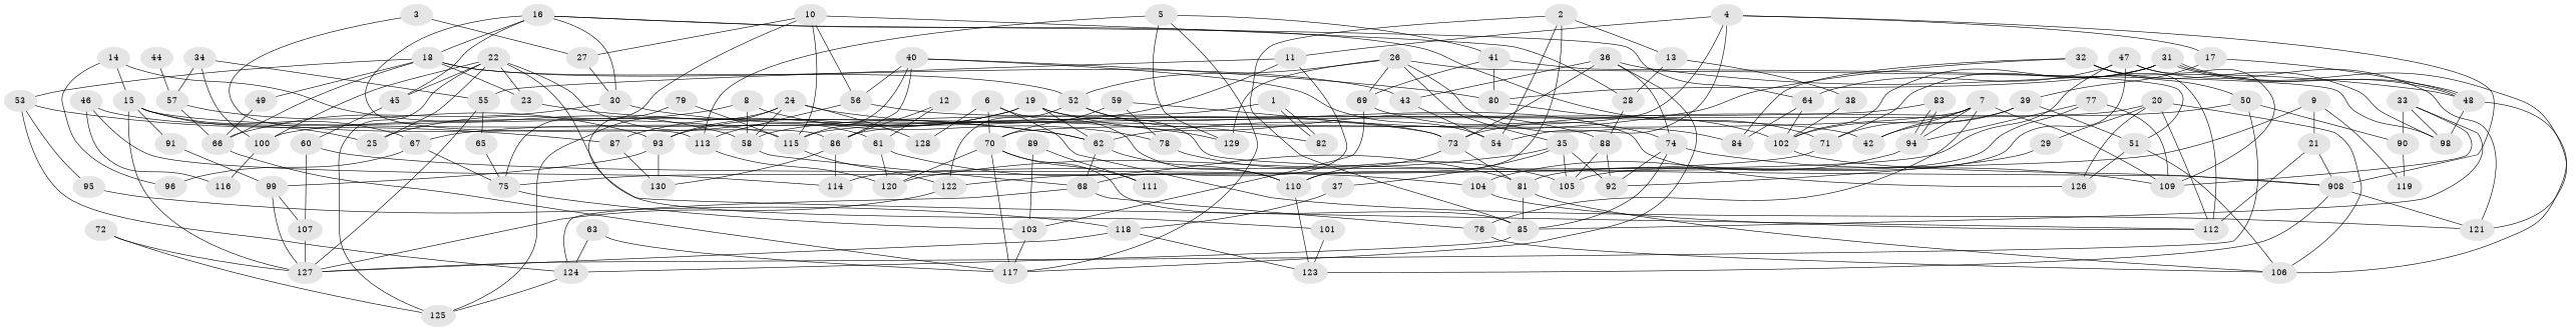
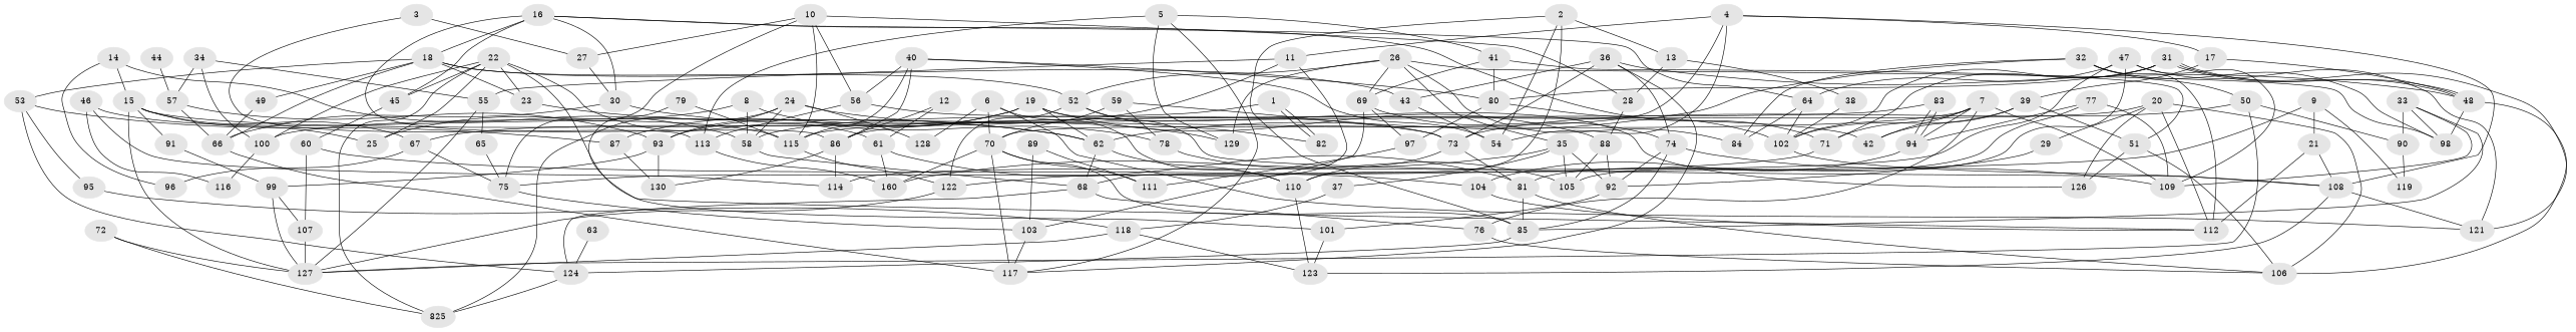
  graph {
    node [color=gray90 style=filled]
    1
    58
    82
    68
    2
    13
    54
    85
    110
    28
    38
    124
    123
    3
    27
    113
    30
-   120
+   120 [label=160]
    4
    11
    17
    70
-   108 [label=908]
+   108
    55
    67
    39
    48
    117
    111
    91
    99
    121
    5
    41
    129
    69
    80
    51
    6
    128
    7
    42
    71
    76
    94
    100
    109
    75
    106
    104
    116
    8
    25
    78
    105
    9
    21
    119
    122
    112
    127
    10
    56
    115
    88
    73
    103
    65
    96
    12
    61
    86
    81
    114
    130
    102
    14
    15
    44
    57
    16
    18
    45
    64
    23
    43
    49
    52
    53
    66
    62
    60
    84
    98
    87
    95
    19
    93
    126
    92
    20
    29
    22
-   125
+   125 [label=825]
    24
    26
    35
    37
    74
+   97
    101
    31
    32
    50
    90
    33
    34
    118
    36
    40
    107
    46
    47
    59
    63
    72
    77
    79
    83
    89
    1 -- 58
    1 -- 82
    1 -- 82
    58 -- 68
    68 -- 124
    68 -- 76
    2 -- 13
    2 -- 54
    2 -- 85
    2 -- 110
    13 -- 28
    13 -- 38
    85 -- 124
    110 -- 123
    28 -- 88
    38 -- 102
    124 -- 125
    3 -- 27
    3 -- 113
    27 -- 30
    113 -- 120
    30 -- 66
    30 -- 62
    4 -- 54
    4 -- 11
    4 -- 17
    4 -- 70
    4 -- 108
    11 -- 68
    11 -- 55
    11 -- 67
    17 -- 39
    17 -- 48
    70 -- 85
    70 -- 120
    70 -- 117
    70 -- 111
    108 -- 123
    108 -- 121
    55 -- 127
    55 -- 65
    67 -- 75
    67 -- 96
    39 -- 51
    39 -- 42
    39 -- 102
    48 -- 106
    48 -- 98
    91 -- 99
    99 -- 127
    99 -- 107
    5 -- 113
    5 -- 117
    5 -- 41
    5 -- 129
    41 -- 69
    41 -- 80
    41 -- 51
    69 -- 103
    69 -- 74
+   69 -- 97
    80 -- 102
+   80 -- 97
    51 -- 106
    51 -- 126
    6 -- 110
    6 -- 70
    6 -- 121
    6 -- 128
    7 -- 42
    7 -- 71
    7 -- 76
    7 -- 94
    7 -- 100
    7 -- 109
    71 -- 75
    76 -- 106
    94 -- 104
    100 -- 116
    75 -- 103
    104 -- 112
    8 -- 58
    8 -- 25
    8 -- 78
    78 -- 105
    9 -- 21
    9 -- 119
    9 -- 122
    21 -- 108
    21 -- 112
    122 -- 127
    10 -- 28
    10 -- 27
    10 -- 75
    10 -- 56
    10 -- 115
    56 -- 113
    56 -- 73
    115 -- 122
    88 -- 105
    88 -- 92
    73 -- 110
    73 -- 81
    103 -- 117
    65 -- 75
    12 -- 61
    12 -- 86
    61 -- 120
    61 -- 81
    86 -- 114
    86 -- 130
    81 -- 85
    81 -- 106
    102 -- 108
    14 -- 58
    14 -- 96
    14 -- 15
    15 -- 67
    15 -- 91
    15 -- 42
    15 -- 25
    15 -- 127
    44 -- 57
    57 -- 66
    57 -- 93
    16 -- 30
    16 -- 71
    16 -- 86
    16 -- 18
    16 -- 45
    16 -- 64
    18 -- 23
    18 -- 43
    18 -- 49
    18 -- 52
    18 -- 53
    18 -- 66
    45 -- 60
    64 -- 102
    64 -- 84
    23 -- 62
    43 -- 54
    49 -- 66
    52 -- 82
    52 -- 108
    52 -- 122
    53 -- 124
    53 -- 87
    53 -- 95
    66 -- 117
    62 -- 68
    62 -- 110
    60 -- 104
    60 -- 107
    87 -- 130
    95 -- 118
    19 -- 88
    19 -- 62
    19 -- 87
    19 -- 93
    19 -- 126
    93 -- 99
    93 -- 130
+   92 -- 101
    20 -- 106
    20 -- 112
    20 -- 86
    20 -- 126
    20 -- 29
    29 -- 92
    22 -- 100
    22 -- 25
    22 -- 112
    22 -- 61
    22 -- 45
    22 -- 23
    22 -- 125
    24 -- 58
    24 -- 129
    24 -- 128
    24 -- 93
    24 -- 125
    26 -- 129
    26 -- 69
    26 -- 52
    26 -- 84
    26 -- 98
    26 -- 35
    35 -- 120
    35 -- 105
    35 -- 92
    35 -- 37
    37 -- 118
    74 -- 85
    74 -- 109
    74 -- 92
+   97 -- 111
    101 -- 123
    31 -- 48
    31 -- 48
    31 -- 121
    31 -- 80
    31 -- 71
    31 -- 102
    32 -- 112
    32 -- 62
    32 -- 84
    32 -- 98
    32 -- 50
    50 -- 127
    50 -- 73
    50 -- 90
    90 -- 119
    33 -- 85
    33 -- 109
    33 -- 98
    33 -- 90
    34 -- 55
    34 -- 100
    34 -- 57
    118 -- 123
    118 -- 127
    36 -- 48
    36 -- 117
    36 -- 73
    36 -- 43
    36 -- 74
    40 -- 54
    40 -- 80
    40 -- 56
    40 -- 115
    40 -- 86
    107 -- 127
    46 -- 116
    46 -- 115
    46 -- 114
    47 -- 121
    47 -- 109
    47 -- 105
    47 -- 114
    47 -- 64
    59 -- 70
    59 -- 78
    59 -- 73
    63 -- 124
-   63 -- 117
    72 -- 127
    72 -- 125
    77 -- 94
    77 -- 109
    77 -- 81
    79 -- 115
    79 -- 101
    83 -- 94
    83 -- 94
    83 -- 115
    89 -- 111
    89 -- 103
  }
